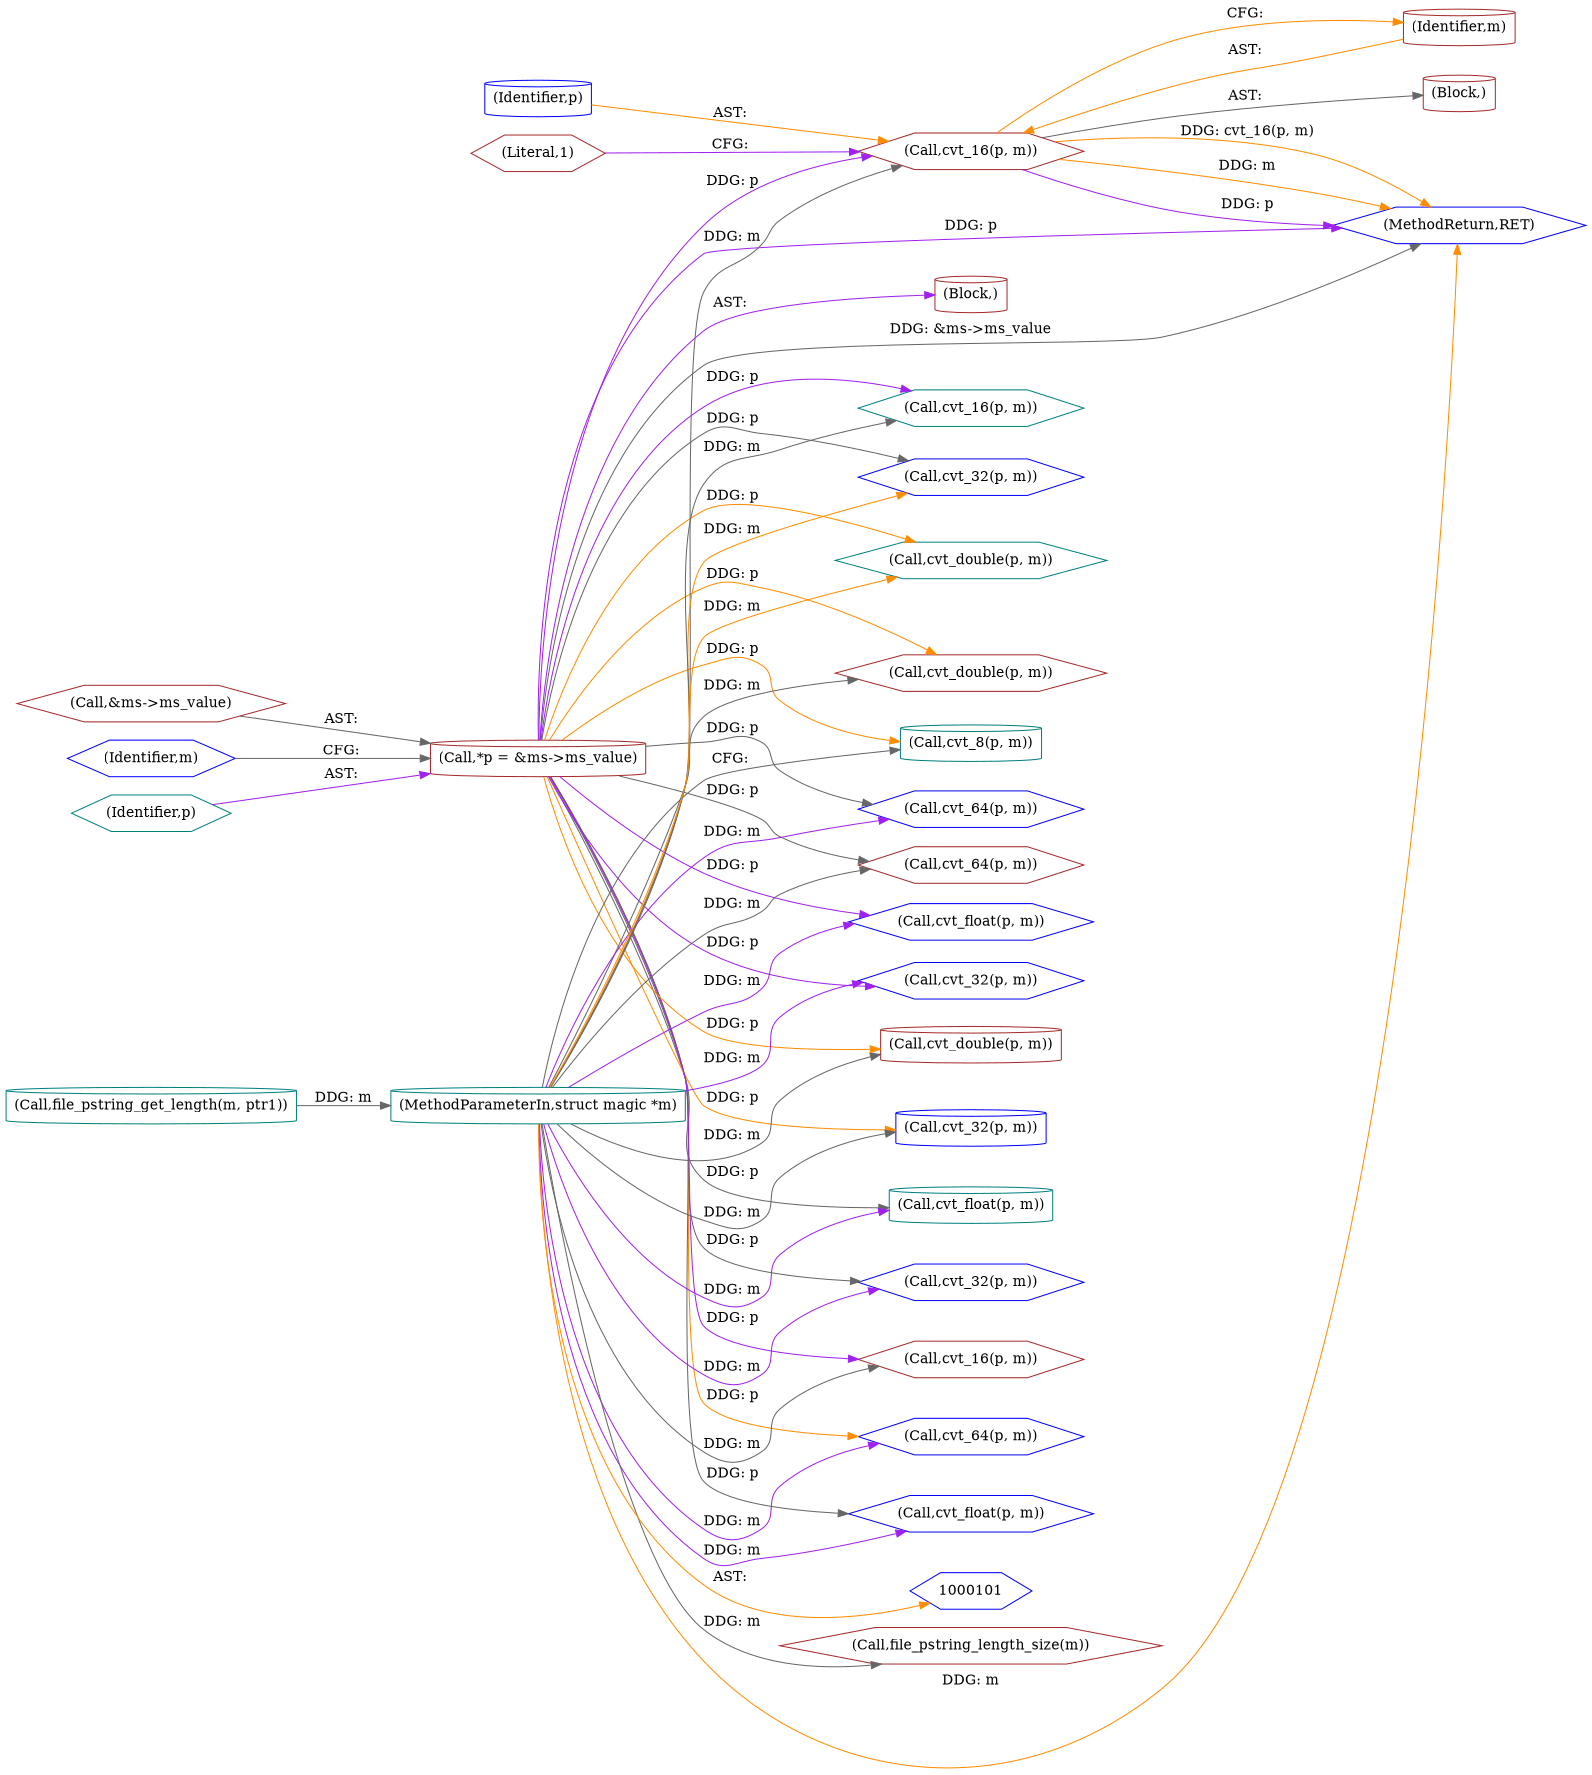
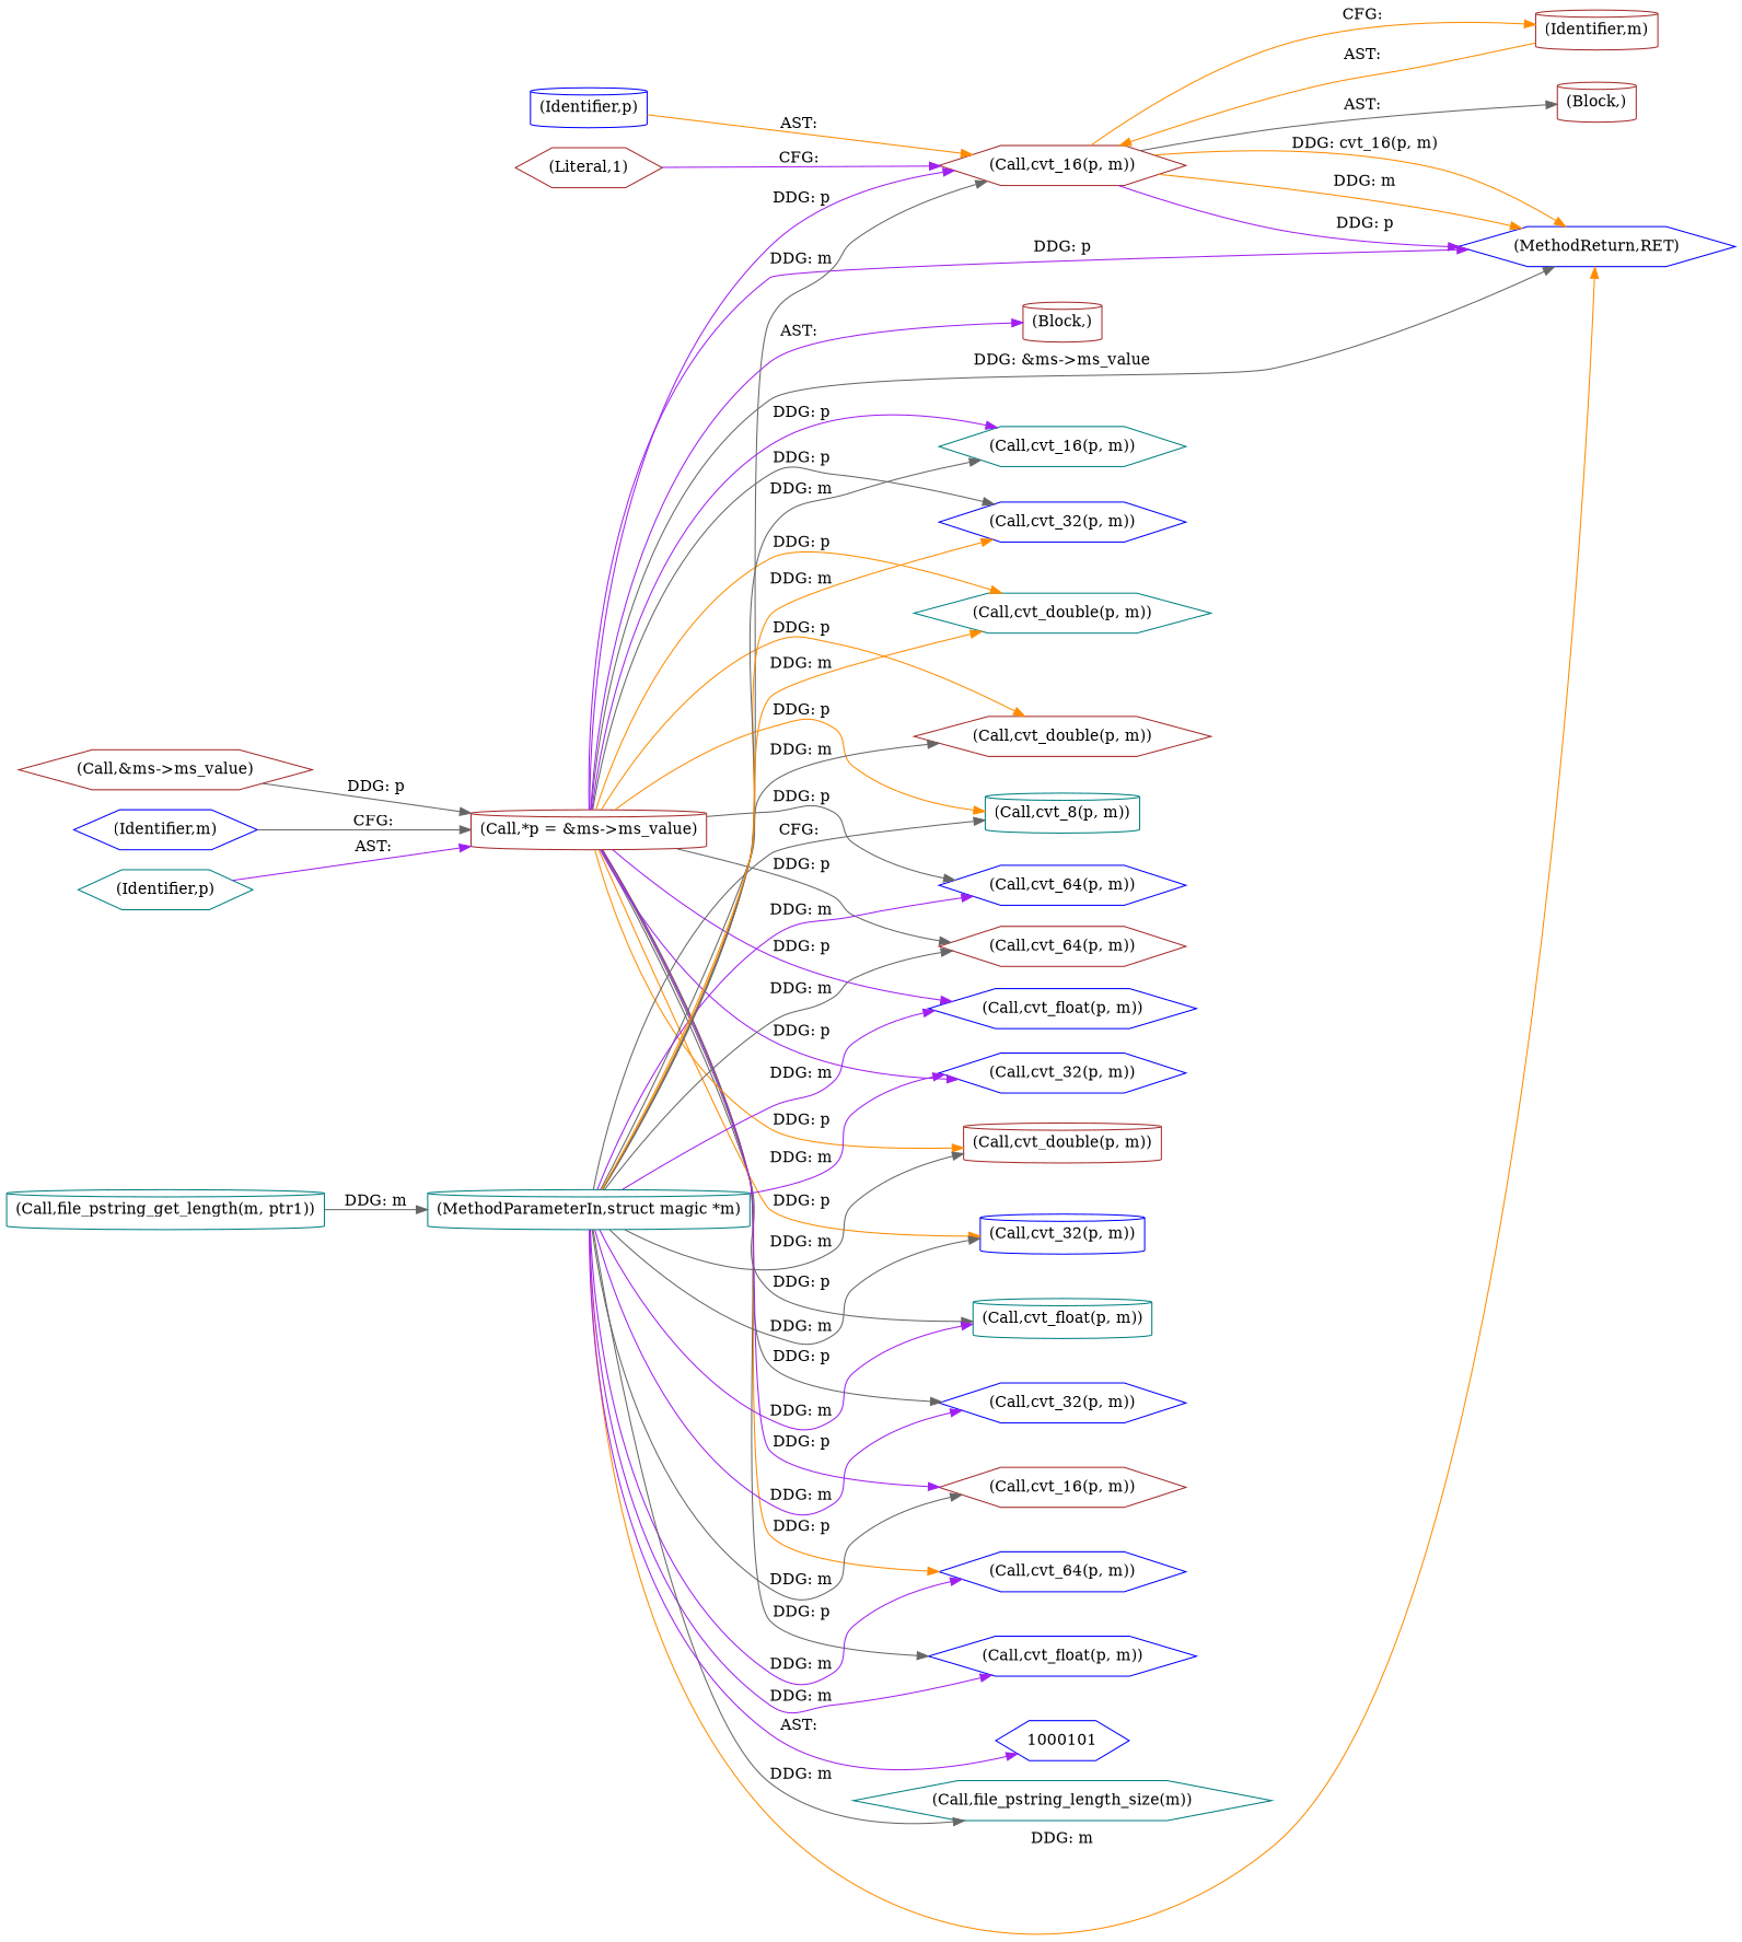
  digraph {
    rankdir=LR
    node [color=brown shape=hexagon]
    edge [color=gray40]
    n1 [label="(Call,cvt_16(p, m))"]
    n2 [label="(Block,)" shape=cylinder]
    n3 [label="(Identifier,m)" shape=cylinder]
    n4 [color=blue label="(MethodReturn,RET)"]
    n5 [label="(Call,*p = &ms->ms_value)" shape=cylinder]
    n6 [color=blue label="(Call,cvt_32(p, m))"]
    n7 [color=teal label="(Call,cvt_float(p, m))" shape=cylinder]
    n8 [label="(Block,)" shape=cylinder]
    n9 [label="(Call,cvt_double(p, m))"]
    n10 [color=blue label="(Call,cvt_32(p, m))" shape=cylinder]
    n11 [color=blue label="(Call,cvt_64(p, m))"]
    n12 [color=teal label="(Call,cvt_8(p, m))" shape=cylinder]
    n13 [label="(Call,cvt_64(p, m))"]
    n14 [color=blue label="(Call,cvt_32(p, m))"]
    n15 [color=blue label="(Call,cvt_64(p, m))"]
    n16 [color=blue label="(Call,cvt_32(p, m))"]
    n17 [color=teal label="(Call,cvt_16(p, m))"]
    n18 [color=blue label="(Call,cvt_float(p, m))"]
    n19 [color=blue label="(Call,cvt_float(p, m))"]
    n20 [label="(Call,cvt_16(p, m))"]
    n21 [label="(Call,cvt_double(p, m))" shape=cylinder]
    n22 [color=teal label="(Call,cvt_double(p, m))"]
    n23 [label="(Call,&ms->ms_value)"]
    n24 [color=teal label="(MethodParameterIn,struct magic *m)" shape=cylinder]
-   n25 [label="(Call,file_pstring_length_size(m))"]
+   n25 [color=teal label="(Call,file_pstring_length_size(m))"]
    1000101 [color=blue]
    n27 [color=teal label="(Call,file_pstring_get_length(m, ptr1))" shape=cylinder]
    n28 [color=blue label="(Identifier,m)"]
    n29 [color=blue label="(Identifier,p)" shape=cylinder]
    n30 [label="(Literal,1)"]
    n31 [color=teal label="(Identifier,p)"]
    n1 -> n2 [label="AST: "]
    n1 -> n3 [color=darkorange label="CFG: "]
    n1 -> n4 [color=darkorange label="DDG: m"]
    n1 -> n4 [color=purple label="DDG: p"]
    n1 -> n4 [color=darkorange label="DDG: cvt_16(p, m)"]
    n3 -> n1 [color=darkorange label="AST: "]
    n5 -> n1 [color=purple label="DDG: p"]
    n5 -> n4 [color=purple label="DDG: p"]
    n5 -> n4 [label="DDG: &ms->ms_value"]
    n5 -> n6 [label="DDG: p"]
    n5 -> n7 [label="DDG: p"]
    n5 -> n8 [color=purple label="AST: "]
    n5 -> n9 [color=darkorange label="DDG: p"]
    n5 -> n10 [color=darkorange label="DDG: p"]
    n5 -> n11 [color=darkorange label="DDG: p"]
    n5 -> n12 [color=darkorange label="DDG: p"]
    n5 -> n13 [label="DDG: p"]
    n5 -> n14 [color=purple label="DDG: p"]
    n5 -> n15 [label="DDG: p"]
    n5 -> n16 [label="DDG: p"]
    n5 -> n17 [color=purple label="DDG: p"]
    n5 -> n18 [color=purple label="DDG: p"]
    n5 -> n19 [label="DDG: p"]
    n5 -> n20 [color=purple label="DDG: p"]
    n5 -> n21 [color=darkorange label="DDG: p"]
    n5 -> n22 [color=darkorange label="DDG: p"]
-   n23 -> n5 [label="AST: "]
+   n23 -> n5 [label="DDG: p"]
    n24 -> n1 [label="DDG: m"]
    n24 -> n4 [color=darkorange label="DDG: m"]
    n24 -> n6 [color=purple label="DDG: m"]
    n24 -> n7 [color=purple label="DDG: m"]
    n24 -> n9 [label="DDG: m"]
    n24 -> n10 [label="DDG: m"]
    n24 -> n11 [color=purple label="DDG: m"]
    n24 -> n12 [label="CFG: "]
    n24 -> n13 [label="DDG: m"]
    n24 -> n14 [color=purple label="DDG: m"]
    n24 -> n15 [color=purple label="DDG: m"]
    n24 -> n16 [color=darkorange label="DDG: m"]
    n24 -> n17 [label="DDG: m"]
    n24 -> n18 [color=purple label="DDG: m"]
    n24 -> n19 [color=purple label="DDG: m"]
    n24 -> n20 [label="DDG: m"]
    n24 -> n21 [label="DDG: m"]
    n24 -> n22 [color=darkorange label="DDG: m"]
    n24 -> n25 [label="DDG: m"]
-   n24 -> 1000101 [color=darkorange label="AST: "]
+   n24 -> 1000101 [color=purple label="AST: "]
    n27 -> n24 [label="DDG: m"]
    n28 -> n5 [label="CFG: "]
    n29 -> n1 [color=darkorange label="AST: "]
    n30 -> n1 [color=purple label="CFG: "]
    n31 -> n5 [color=purple label="AST: "]
  }
